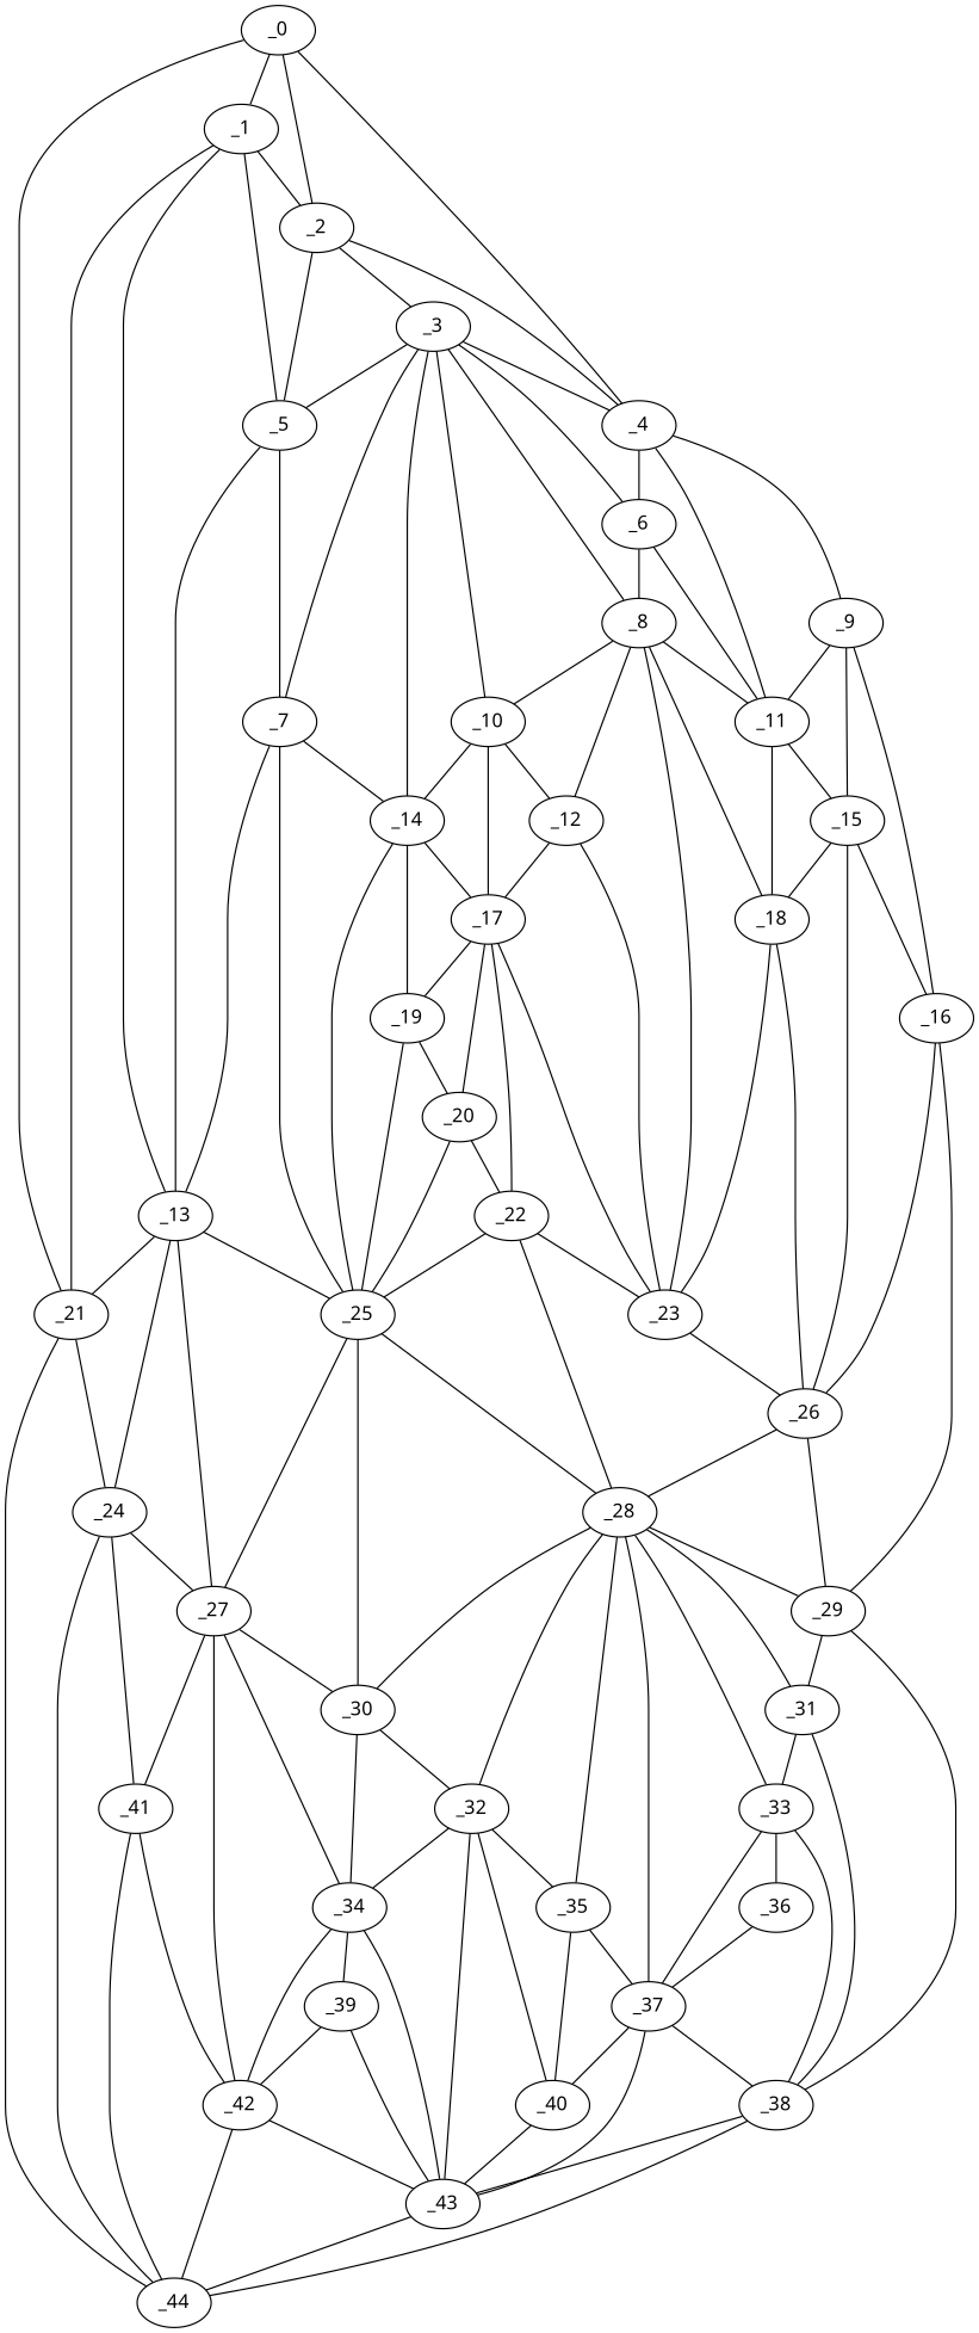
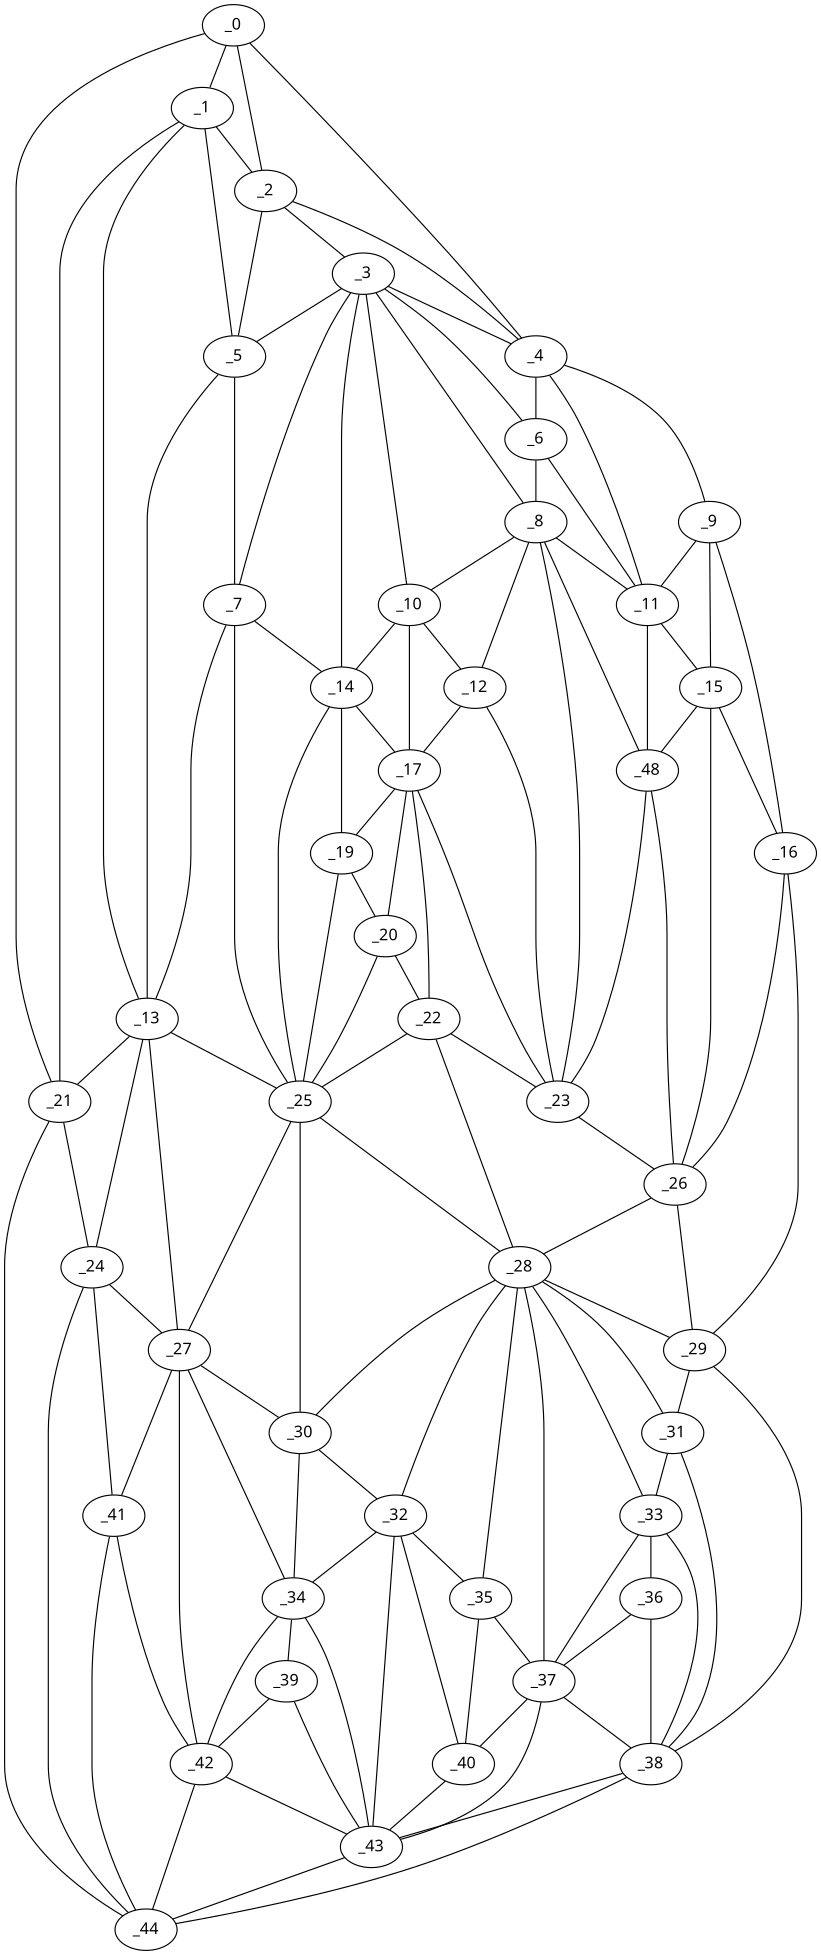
  graph {
    fontname="Noto Sans"
    node [fontname="Noto Sans" x=38 y=49]
    edge [fontname="Noto Sans" valence=2]
    _0 [x=18 y=14]
    _1 [x=21 y=24]
    _2 [x=25 y=53]
    _4 [x=28 y=116]
    _21 [x=57 y=4]
    _5 [x=32]
    _13 [x=45 y=38]
    _3 [x=28 y=67]
    _6 [x=34 y=92]
    _9 [y=120]
    _11 [x=41 y=104]
    _24 [x=64 y=9]
    _44 [x=112 y=16]
    _7 [y=48]
    _25 [x=66 y=60]
    _27 [x=79 y=47]
    _8 [y=86]
    _10 [x=40 y=74]
    _14 [x=48 y=66]
    _15 [x=48 y=108]
    _16 [x=48 y=121]
-   _18 [x=53 y=101]
+   _18 [x=53 y=101 label=_48]
    _41 [x=110 y=23]
    _28 [x=86 y=98]
    _30 [x=89 y=57]
    _34 [x=103]
    _42 [x=110 y=37]
    _12 [x=42 y=81]
    _23 [x=59 y=89]
    _17 [x=50 y=79]
    _19 [x=55 y=71]
    _26 [x=67 y=97]
    _20 [x=55 y=75]
    _22 [x=58 y=84]
    _29 [x=88 y=119]
    _31 [x=98 y=111]
    _32 [x=99 y=64]
    _33 [x=102 y=100]
    _35 [x=107 y=80]
    _37 [x=108 y=89]
    _38 [x=108 y=114]
    _43 [x=110 y=60]
    _39 [x=109 y=48]
    _40 [x=109 y=67]
    _36 [x=107 y=99]
    _0 -- _1 [valence=1]
    _0 -- _2
    _0 -- _4 [valence=1]
    _0 -- _21 [valence=1]
    _1 -- _2
    _1 -- _21 [valence=1]
    _1 -- _5 [valence=1]
    _1 -- _13
    _2 -- _4
    _2 -- _5
    _2 -- _3 [valence=1]
    _4 -- _6
    _4 -- _9 [valence=1]
    _4 -- _11
    _21 -- _24 [valence=1]
    _21 -- _44 [valence=1]
    _5 -- _13 [valence=1]
    _5 -- _7
    _13 -- _21
    _13 -- _24
    _13 -- _25 [valence=1]
    _13 -- _27 [valence=1]
    _3 -- _4
    _3 -- _5 [valence=1]
    _3 -- _6 [valence=1]
    _3 -- _7 [valence=1]
    _3 -- _8
    _3 -- _10
    _3 -- _14
    _6 -- _11 [valence=1]
    _6 -- _8
    _9 -- _11 [valence=1]
    _9 -- _15
    _9 -- _16 [valence=1]
    _11 -- _15 [valence=1]
    _11 -- _18
    _24 -- _44 [valence=1]
    _24 -- _27
    _24 -- _41 [valence=1]
    _7 -- _13
    _7 -- _25
    _7 -- _14
    _25 -- _27
    _25 -- _28
    _25 -- _30 [valence=1]
    _27 -- _41 [valence=1]
    _27 -- _30
    _27 -- _34 [valence=1]
    _27 -- _42
    _8 -- _11 [valence=1]
    _8 -- _10
    _8 -- _18
    _8 -- _12
    _8 -- _23
    _10 -- _14 [valence=1]
    _10 -- _12
    _10 -- _17
    _14 -- _25
    _14 -- _17 [valence=1]
    _14 -- _19
    _15 -- _16
    _15 -- _18
    _15 -- _26
    _16 -- _26
    _16 -- _29 [valence=1]
    _18 -- _23
    _18 -- _26 [valence=1]
    _41 -- _44
    _41 -- _42
    _28 -- _30 [valence=1]
    _28 -- _29
    _28 -- _31
    _28 -- _32
    _28 -- _33
    _28 -- _35
    _28 -- _37
    _30 -- _34
    _30 -- _32 [valence=1]
    _34 -- _42
    _34 -- _43
    _34 -- _39
    _42 -- _44
    _42 -- _43
    _12 -- _23
    _12 -- _17
    _23 -- _26 [valence=1]
    _17 -- _23 [valence=1]
    _17 -- _19 [valence=1]
    _17 -- _20
    _17 -- _22
    _19 -- _25 [valence=1]
    _19 -- _20
    _26 -- _28 [valence=1]
    _26 -- _29
    _20 -- _25
    _20 -- _22
    _22 -- _25
    _22 -- _28
    _22 -- _23
    _29 -- _31 [valence=1]
    _29 -- _38 [valence=1]
    _31 -- _33 [valence=1]
    _31 -- _38
    _32 -- _34 [valence=1]
    _32 -- _35 [valence=1]
    _32 -- _43
    _32 -- _40 [valence=1]
    _33 -- _37
    _33 -- _38
    _33 -- _36
    _35 -- _37 [valence=1]
    _35 -- _40
    _37 -- _38 [valence=1]
    _37 -- _43
    _37 -- _40 [valence=1]
    _38 -- _44 [valence=1]
    _38 -- _43 [valence=1]
    _43 -- _44
    _39 -- _42
    _39 -- _43 [valence=1]
    _40 -- _43
    _36 -- _37
+   _36 -- _38 [valence=1]
  }
